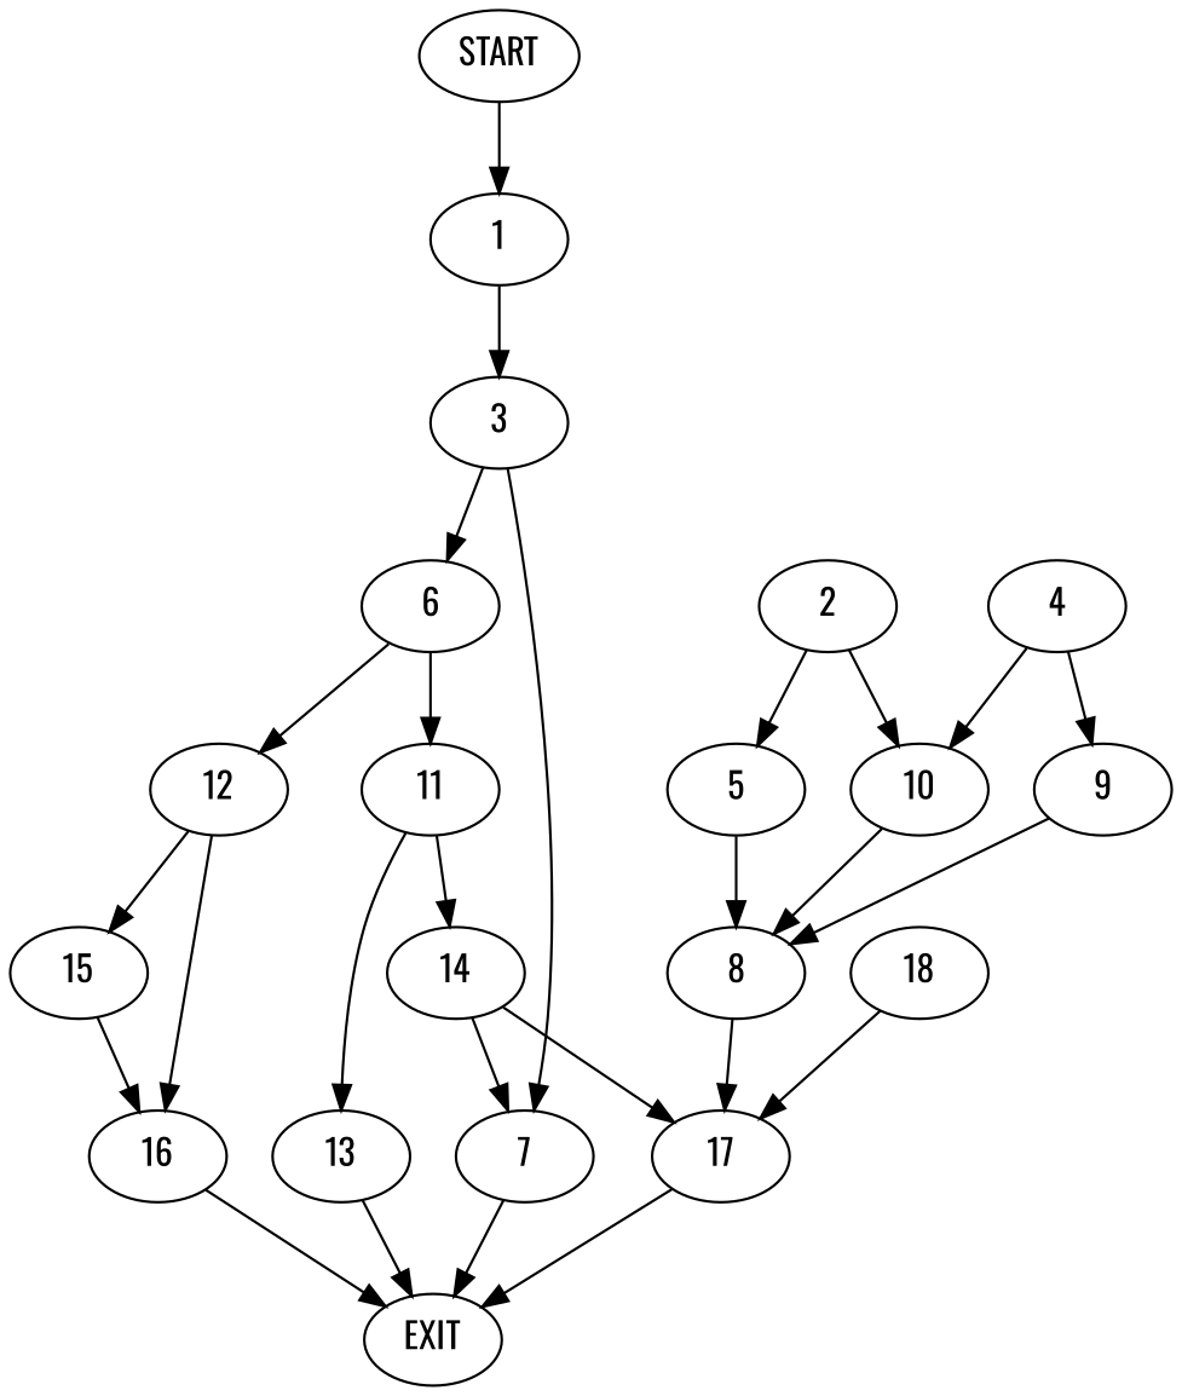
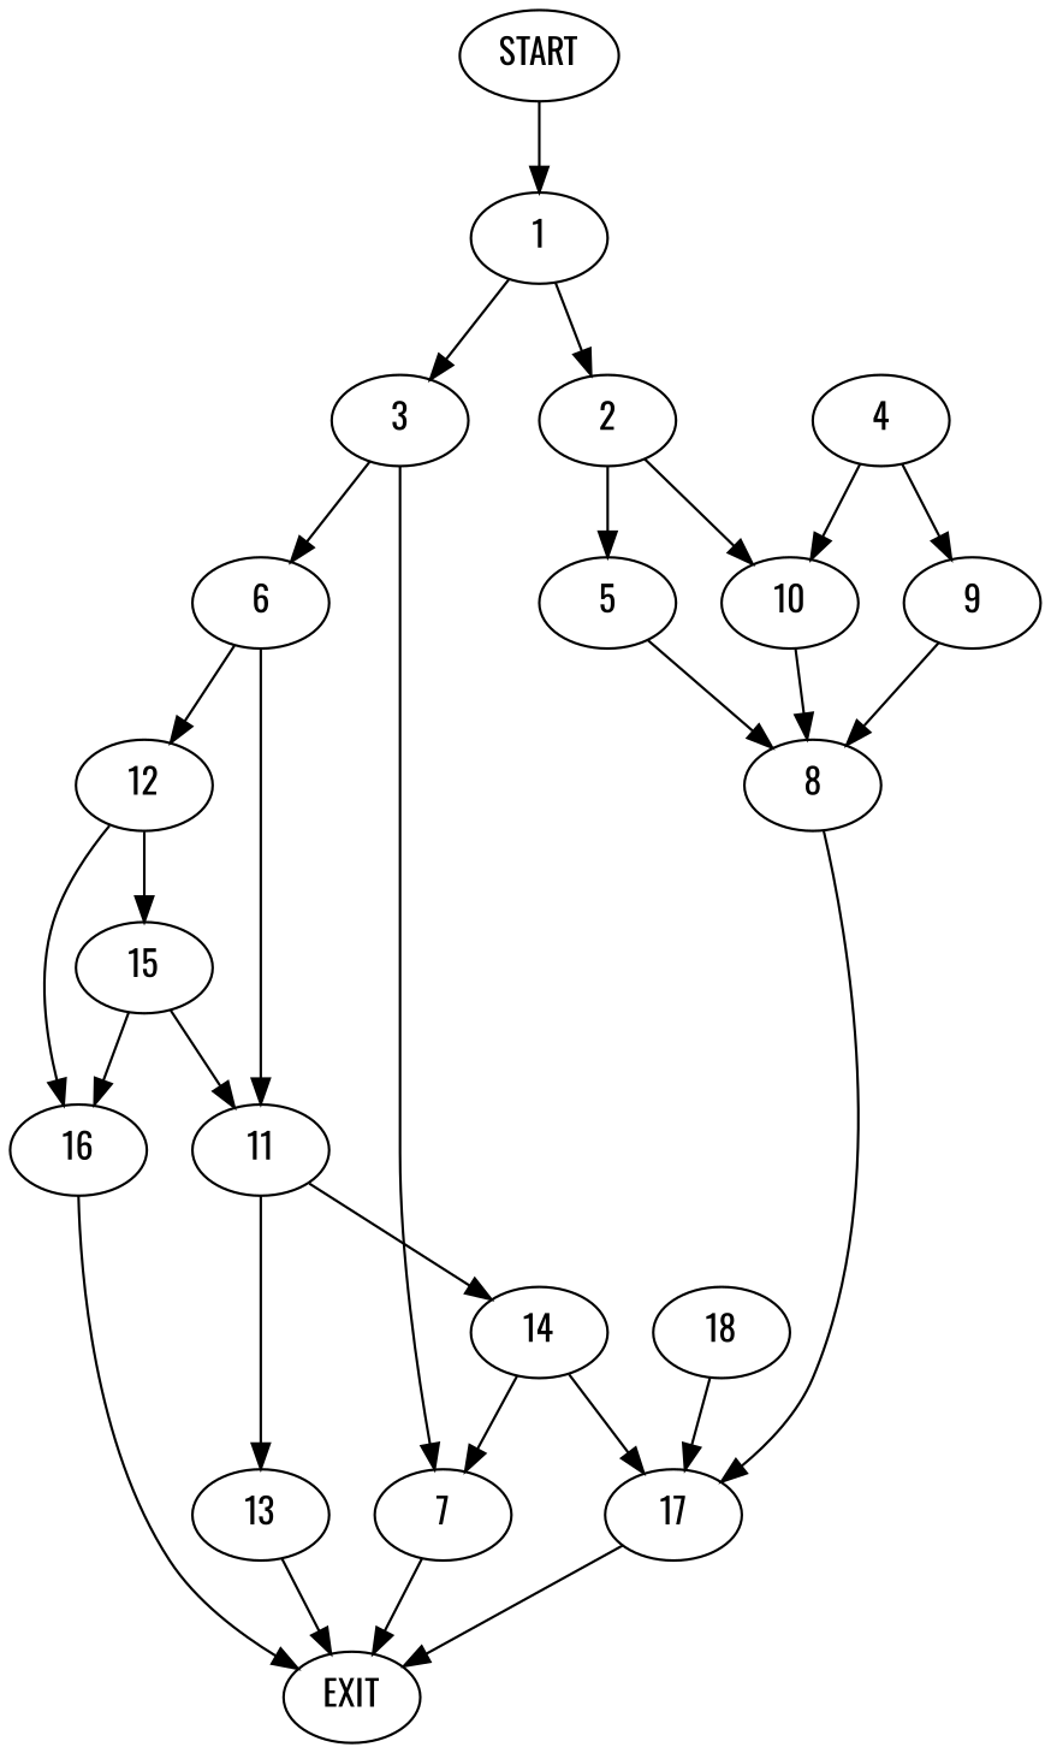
  digraph {
    fontname=Oswald
    node [fontname=Oswald]
    edge [fontname=Oswald]
    n1 [label=START]
    1
    2
    3
    n5 [label=EXIT]
    5
    10
    6
    7
    4
    9
    8
    11
    12
    17
    13
    14
    15
    16
    18
    n1 -> 1
+   1 -> 2
    1 -> 3
    2 -> 5
    2 -> 10
    3 -> 6
    3 -> 7
    5 -> 8
    10 -> 8
    6 -> 11
    6 -> 12
    7 -> n5
    4 -> 10
    4 -> 9
    9 -> 8
    8 -> 17
    11 -> 13
    11 -> 14
    12 -> 15
    12 -> 16
    17 -> n5
    13 -> n5
    14 -> 7
    14 -> 17
+   15 -> 11
    15 -> 16
    16 -> n5
    18 -> 17
  }
